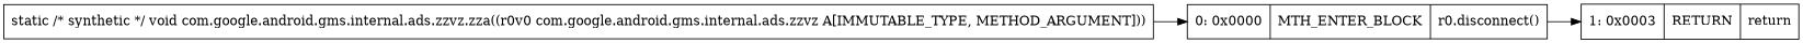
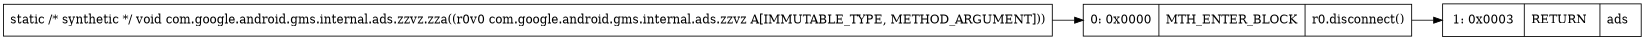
  digraph {
    rankdir=LR
    node [shape=record]
    n1 [label="{0\:\ 0x0000|MTH_ENTER_BLOCK\l|r0.disconnect()\l}"]
-   n2 [label="{1\:\ 0x0003|RETURN\l|return\l}"]
+   n2 [label="{1\:\ 0x0003|RETURN\l|ads\l}"]
    n3 [label="{static \/* synthetic *\/ void com.google.android.gms.internal.ads.zzvz.zza((r0v0 com.google.android.gms.internal.ads.zzvz A[IMMUTABLE_TYPE, METHOD_ARGUMENT])) }"]
    n1 -> n2
    n3 -> n1
  }
